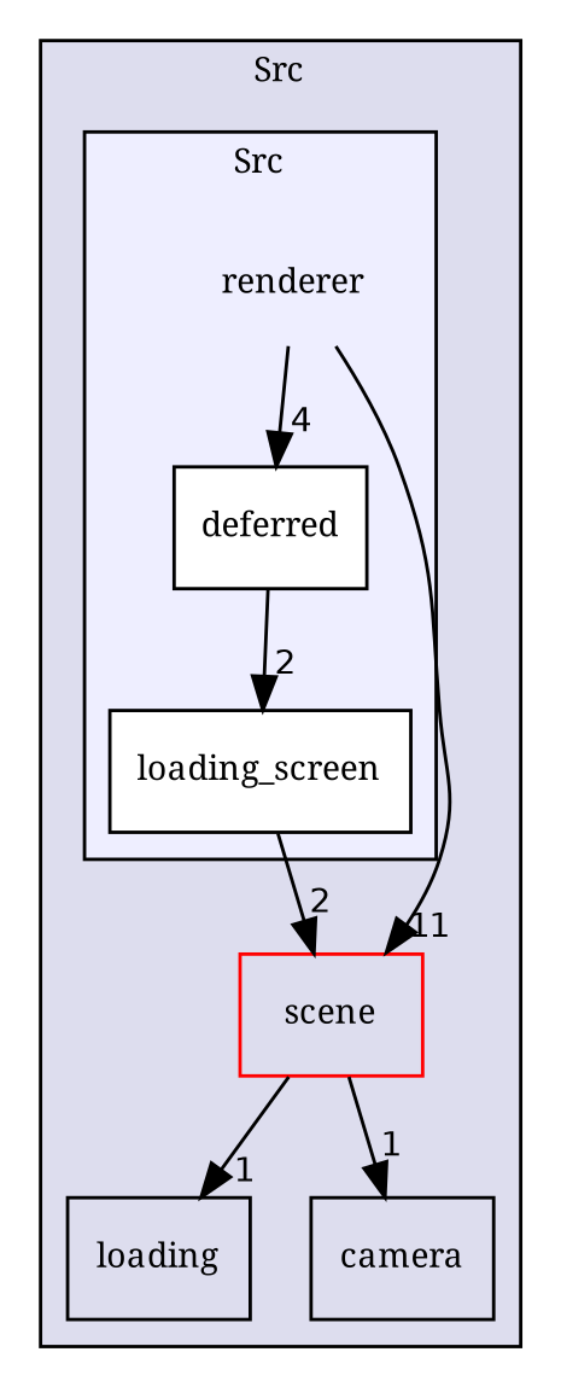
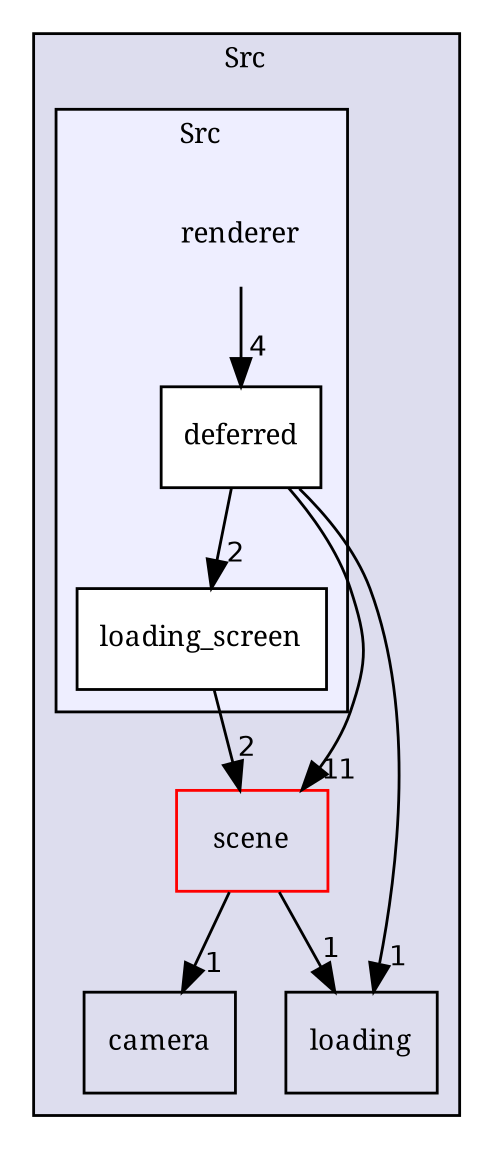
  digraph {
    compound=true
    fontname="Noto Serif"
    node [fontname="Noto Serif" fontsize=10 shape=box]
    edge [fontname="Noto Serif" headlabel=1 labeldistance=1.5 labelfontname=Helvetica labelfontsize=10]
    n1 [label=renderer shape=plaintext]
    n2 [fillcolor=white label=deferred style=filled]
    n3 [fillcolor=white label=loading_screen style=filled]
    n4 [label=loading]
    n5 [color=red label=scene]
    n6 [label=camera]
    subgraph cluster_1 {
      bgcolor="#ddddee"
      fontsize=10
      label=Src
      pencolor=black
      n4
      n5
      n6
      subgraph cluster_2 {
        bgcolor="#eeeeff"
        fontsize=10
        label=Src
        pencolor=black
        n1
        n2
        n3
      }
    }
    n1 -> n2 [headlabel=4]
    n2 -> n3 [headlabel=2]
-   n1 -> n5 [headlabel=11]
+   n2 -> n4
+   n2 -> n5 [headlabel=11]
    n3 -> n5 [headlabel=2]
    n5 -> n4
    n5 -> n6
  }
